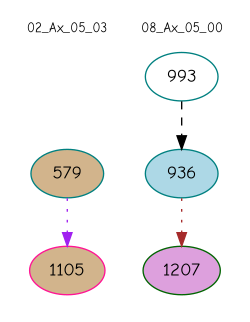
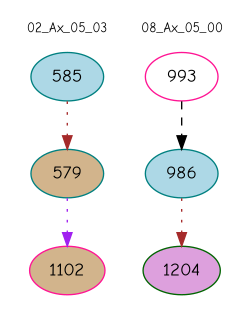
  digraph {
    fontname="Comic Neue"
    node [color=teal fillcolor=lightblue fontname="Comic Neue" style=filled]
    edge [color=brown fontname="Comic Neue" style=dotted]
+   n1 [label=585]
    n2 [fillcolor=tan label=579]
-   n3 [color=deeppink fillcolor=tan label=1105]
-   n4 [fillcolor=white label=993]
-   n5 [label=936]
-   n6 [color=darkgreen fillcolor=plum label=1207]
+   n3 [color=deeppink fillcolor=tan label=1102]
+   n4 [color=deeppink fillcolor=white label=993]
+   n5 [label=986]
+   n6 [color=darkgreen fillcolor=plum label=1204]
    subgraph cluster_1 {
      color=white
      fontsize=10
      label="02_Ax_05_03"
+     n1
      n2
      n3
    }
    subgraph cluster_2 {
      color=white
      fontsize=10
      label="08_Ax_05_00"
      n4
      n5
      n6
    }
+   n1 -> n2
    n2 -> n3 [color=purple]
    n4 -> n5 [color=black style=dashed]
    n5 -> n6
  }
